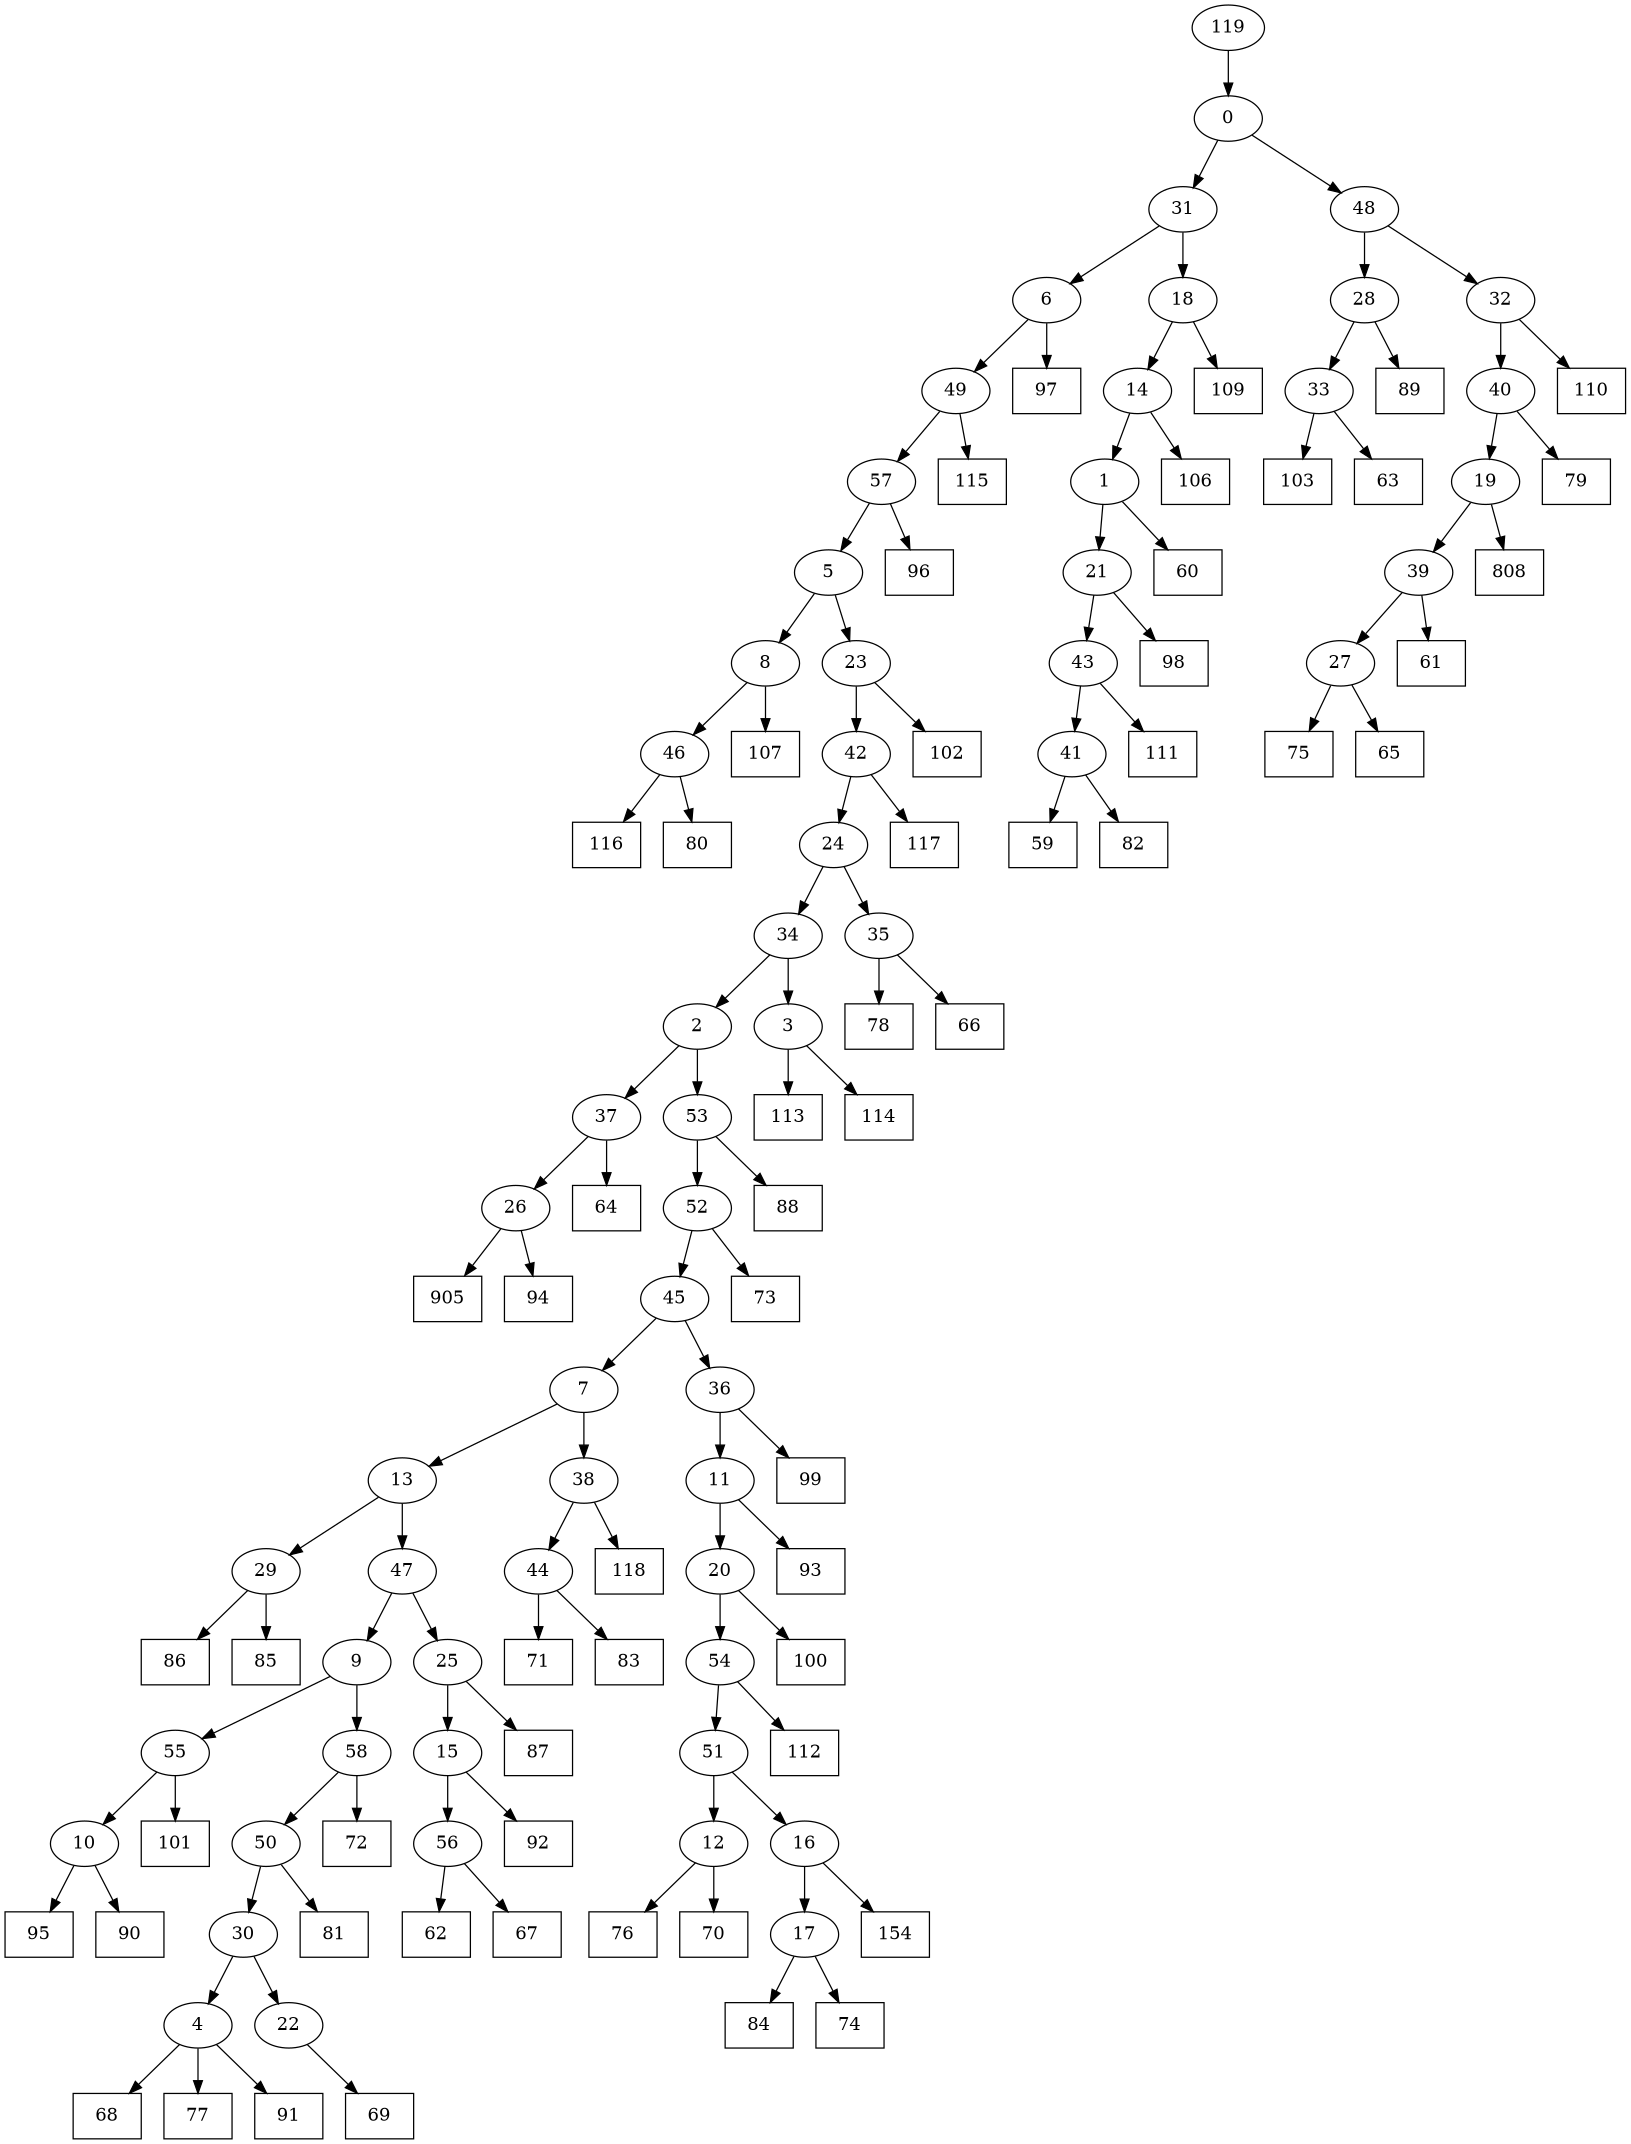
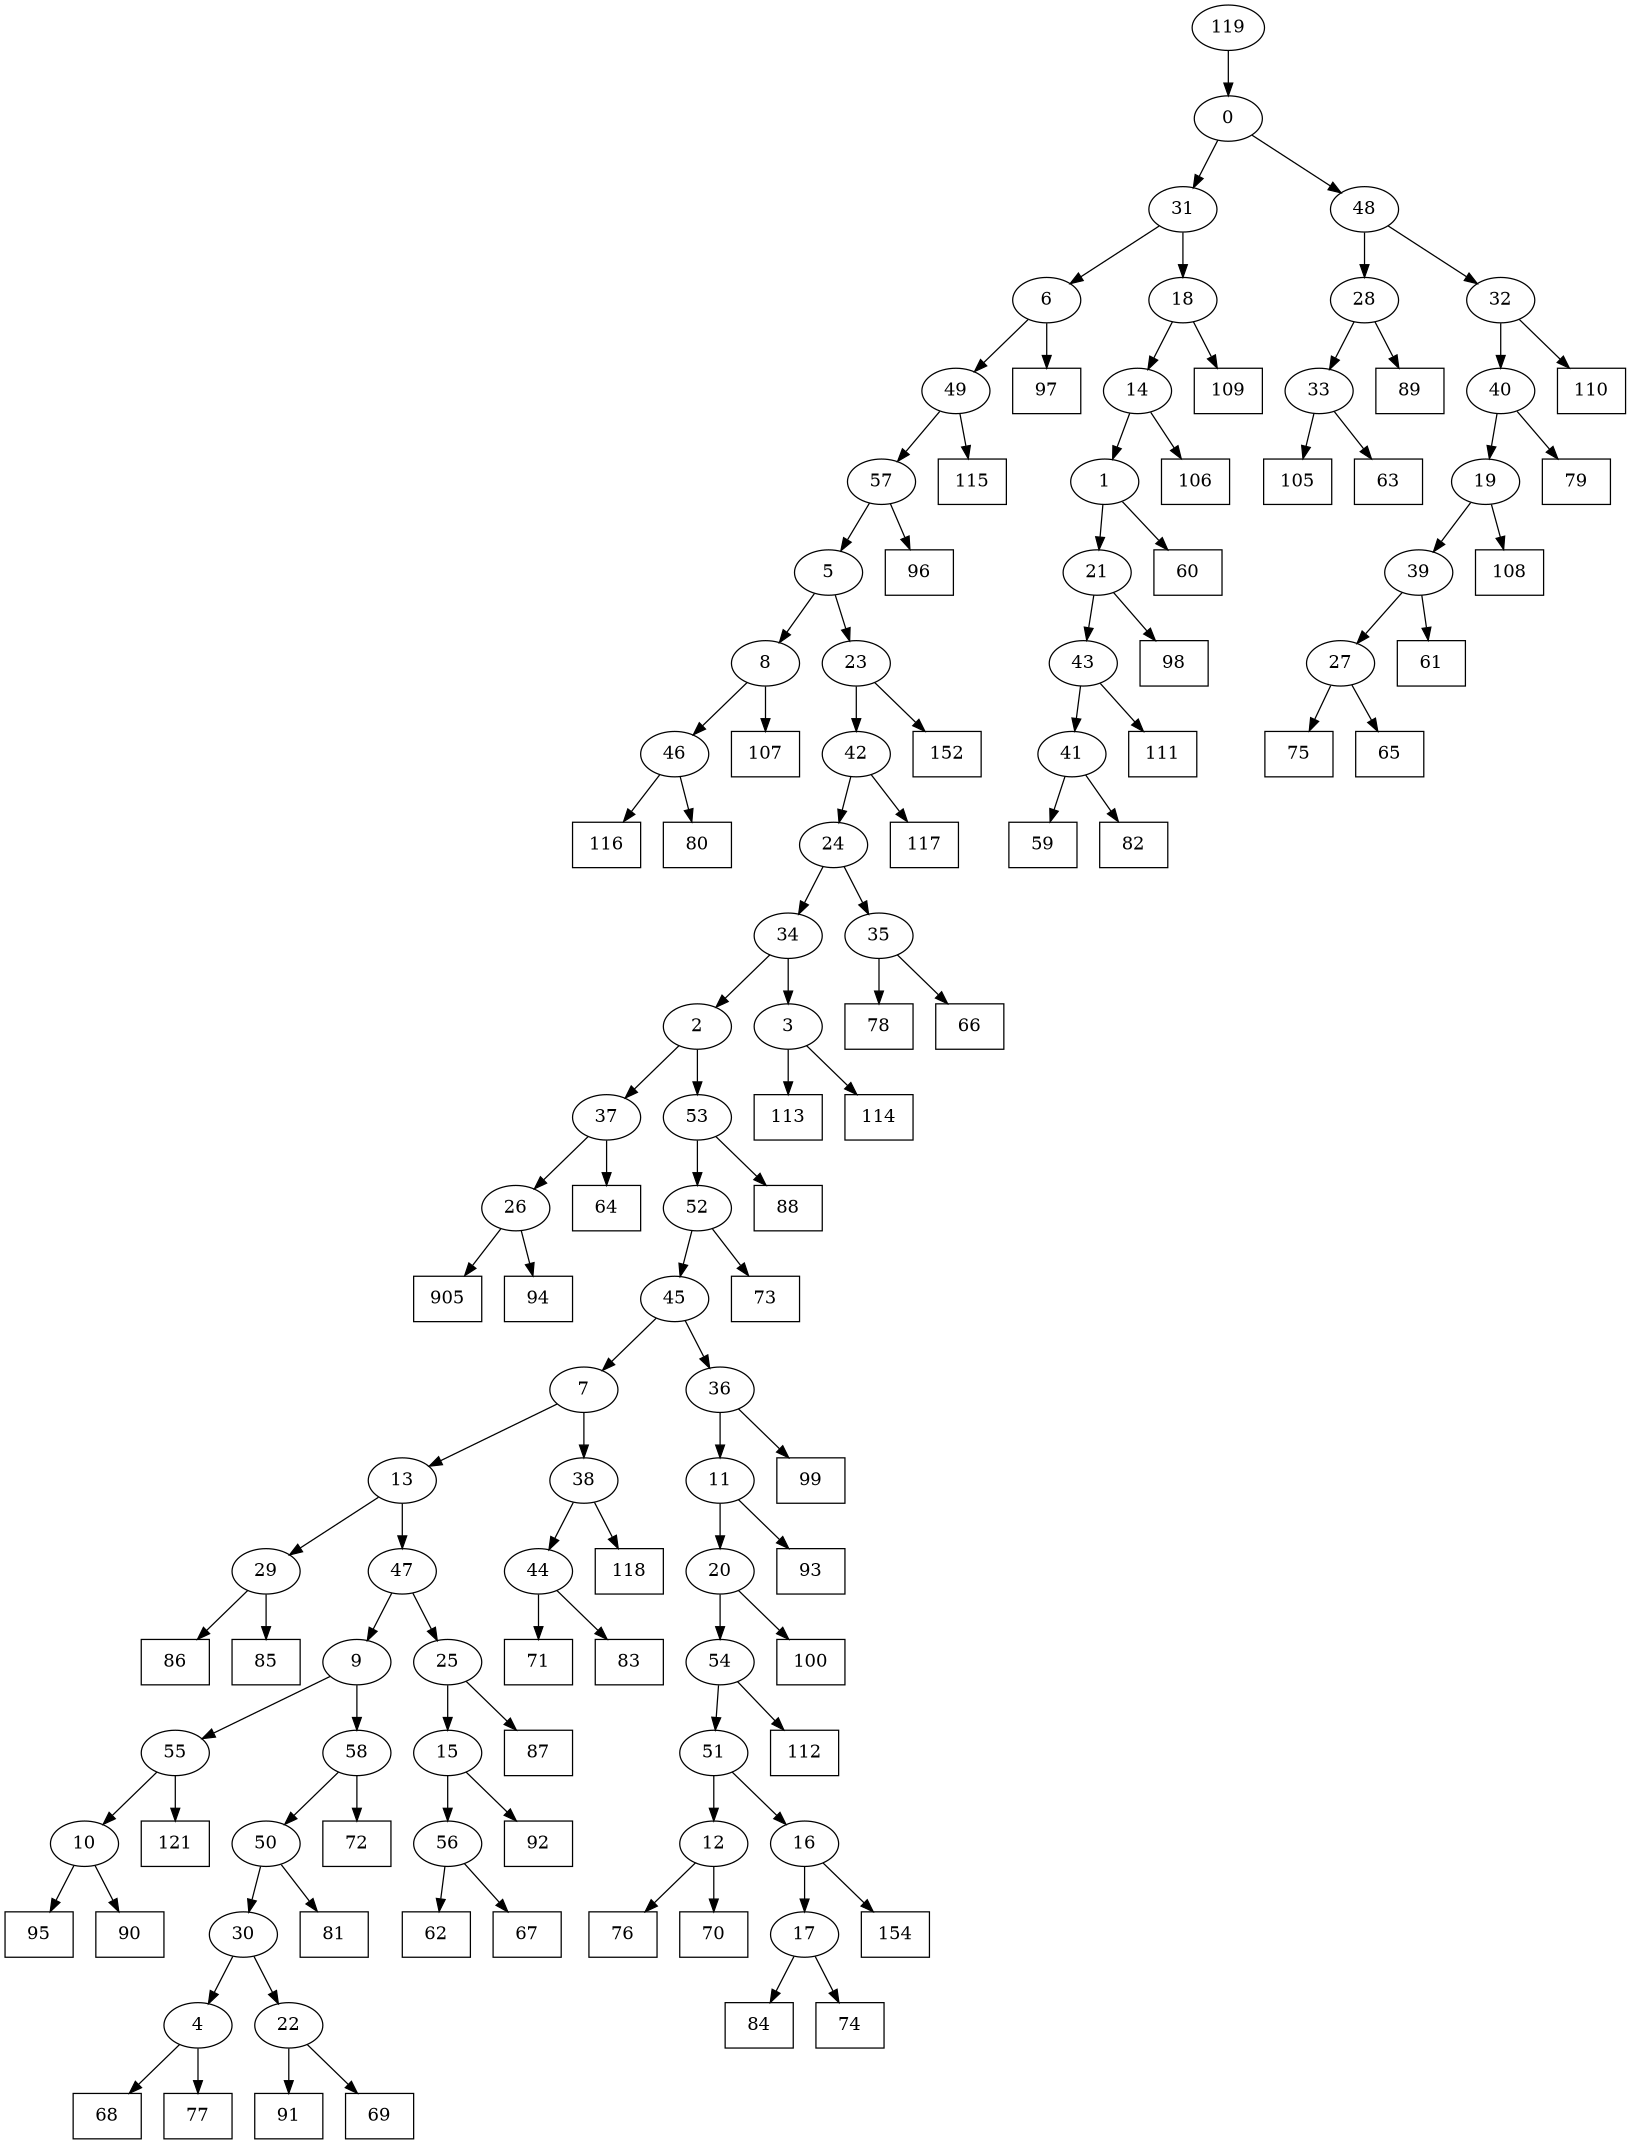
  digraph {
    n1 [label=0]
    n2 [label=31]
    n3 [label=48]
    n4 [label=6]
    n5 [label=18]
    n6 [label=28]
    n7 [label=32]
    n8 [label=1]
    n9 [label=21]
    n10 [label=60 shape=box]
    n11 [label=43]
    n12 [label=98 shape=box]
    n13 [label=2]
    n14 [label=37]
    n15 [label=53]
    n16 [label=26]
    n17 [label=64 shape=box]
    n18 [label=52]
    n19 [label=88 shape=box]
    n20 [label=3]
    n21 [label=113 shape=box]
    n22 [label=114 shape=box]
    n23 [label=4]
    n24 [label=68 shape=box]
    n25 [label=77 shape=box]
    n26 [label=5]
    n27 [label=8]
    n28 [label=23]
    n29 [label=46]
    n30 [label=107 shape=box]
    n31 [label=42]
-   n32 [label=102 shape=box]
+   n32 [label=152 shape=box]
    n33 [label=49]
    n34 [label=97 shape=box]
    n35 [label=57]
    n36 [label=115 shape=box]
    n37 [label=7]
    n38 [label=13]
    n39 [label=38]
    n40 [label=29]
    n41 [label=47]
    n42 [label=44]
    n43 [label=118 shape=box]
    n44 [label=116 shape=box]
    n45 [label=80 shape=box]
    n46 [label=9]
    n47 [label=55]
    n48 [label=58]
    n49 [label=10]
-   n50 [label=101 shape=box]
+   n50 [label=121 shape=box]
    n51 [label=50]
    n52 [label=72 shape=box]
    n53 [label=95 shape=box]
    n54 [label=90 shape=box]
    n55 [label=11]
    n56 [label=20]
    n57 [label=93 shape=box]
    n58 [label=54]
    n59 [label=100 shape=box]
    n60 [label=12]
    n61 [label=76 shape=box]
    n62 [label=70 shape=box]
    n63 [label=86 shape=box]
    n64 [label=85 shape=box]
    n65 [label=25]
    n66 [label=14]
    n67 [label=106 shape=box]
    n68 [label=15]
    n69 [label=56]
    n70 [label=92 shape=box]
    n71 [label=62 shape=box]
    n72 [label=67 shape=box]
    n73 [label=16]
    n74 [label=17]
    n75 [label=154 shape=box]
    n76 [label=84 shape=box]
    n77 [label=74 shape=box]
    n78 [label=109 shape=box]
    n79 [label=19]
    n80 [label=39]
-   n81 [label=808 shape=box]
+   n81 [label=108 shape=box]
    n82 [label=27]
    n83 [label=61 shape=box]
    n84 [label=51]
    n85 [label=112 shape=box]
    n86 [label=41]
    n87 [label=111 shape=box]
    n88 [label=22]
    n89 [label=91 shape=box]
    n90 [label=69 shape=box]
    n91 [label=24]
    n92 [label=117 shape=box]
    n93 [label=34]
    n94 [label=35]
    n95 [label=78 shape=box]
    n96 [label=66 shape=box]
    n97 [label=87 shape=box]
    n98 [label=905 shape=box]
    n99 [label=94 shape=box]
    n100 [label=75 shape=box]
    n101 [label=65 shape=box]
    n102 [label=33]
    n103 [label=89 shape=box]
-   n104 [label=103 shape=box]
+   n104 [label=105 shape=box]
    n105 [label=63 shape=box]
    n106 [label=30]
    n107 [label=40]
    n108 [label=110 shape=box]
    n109 [label=79 shape=box]
    n110 [label=36]
    n111 [label=99 shape=box]
    n112 [label=71 shape=box]
    n113 [label=83 shape=box]
    n114 [label=59 shape=box]
    n115 [label=82 shape=box]
    n116 [label=45]
    n117 [label=96 shape=box]
    n118 [label=81 shape=box]
    n119 [label=73 shape=box]
    n120 [label=119]
    n1 -> n2
    n1 -> n3
    n2 -> n4
    n2 -> n5
    n3 -> n6
    n3 -> n7
    n4 -> n33
    n4 -> n34
    n5 -> n66
    n5 -> n78
    n6 -> n102
    n6 -> n103
    n7 -> n107
    n7 -> n108
    n8 -> n9
    n8 -> n10
    n9 -> n11
    n9 -> n12
    n11 -> n86
    n11 -> n87
    n13 -> n14
    n13 -> n15
    n14 -> n16
    n14 -> n17
    n15 -> n18
    n15 -> n19
    n16 -> n98
    n16 -> n99
    n18 -> n116
    n18 -> n119
    n20 -> n21
    n20 -> n22
    n23 -> n24
    n23 -> n25
    n26 -> n27
    n26 -> n28
    n27 -> n29
    n27 -> n30
    n28 -> n31
    n28 -> n32
    n29 -> n44
    n29 -> n45
    n31 -> n91
    n31 -> n92
    n33 -> n35
    n33 -> n36
    n35 -> n26
    n35 -> n117
    n37 -> n38
    n37 -> n39
    n38 -> n40
    n38 -> n41
    n39 -> n42
    n39 -> n43
    n40 -> n63
    n40 -> n64
    n41 -> n46
    n41 -> n65
    n42 -> n112
    n42 -> n113
    n46 -> n47
    n46 -> n48
    n47 -> n49
    n47 -> n50
    n48 -> n51
    n48 -> n52
    n49 -> n53
    n49 -> n54
    n51 -> n106
    n51 -> n118
    n55 -> n56
    n55 -> n57
    n56 -> n58
    n56 -> n59
    n58 -> n84
    n58 -> n85
    n60 -> n61
    n60 -> n62
    n65 -> n68
    n65 -> n97
    n66 -> n8
    n66 -> n67
    n68 -> n69
    n68 -> n70
    n69 -> n71
    n69 -> n72
    n73 -> n74
    n73 -> n75
    n74 -> n76
    n74 -> n77
    n79 -> n80
    n79 -> n81
    n80 -> n82
    n80 -> n83
    n82 -> n100
    n82 -> n101
    n84 -> n60
    n84 -> n73
    n86 -> n114
    n86 -> n115
-   n23 -> n89
+   n88 -> n89
    n88 -> n90
    n91 -> n93
    n91 -> n94
    n93 -> n13
    n93 -> n20
    n94 -> n95
    n94 -> n96
    n102 -> n104
    n102 -> n105
    n106 -> n23
    n106 -> n88
    n107 -> n79
    n107 -> n109
    n110 -> n55
    n110 -> n111
    n116 -> n37
    n116 -> n110
    n120 -> n1
  }
